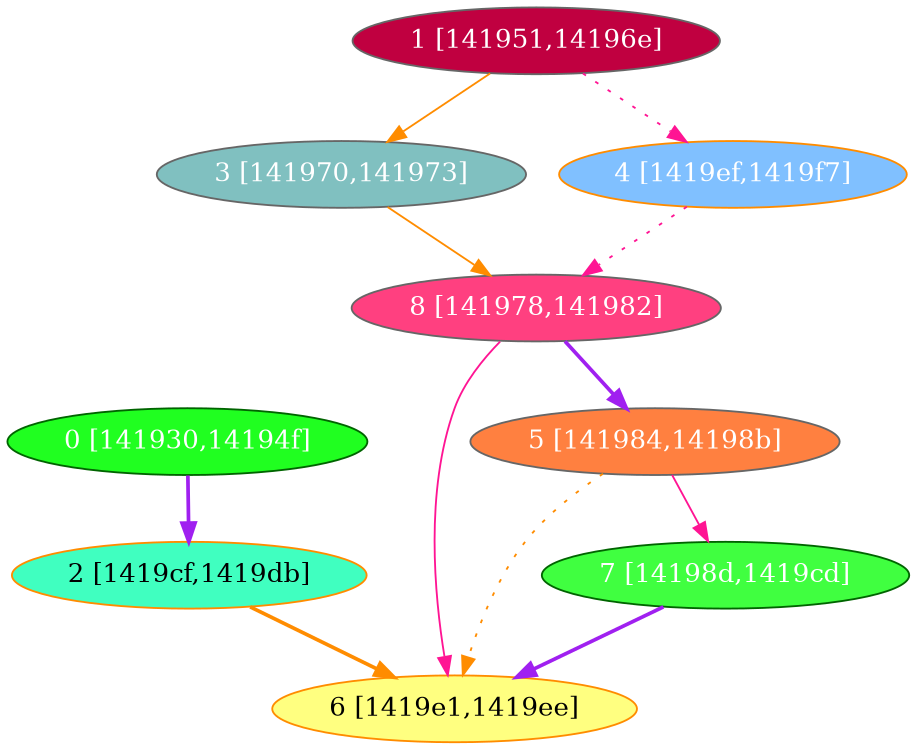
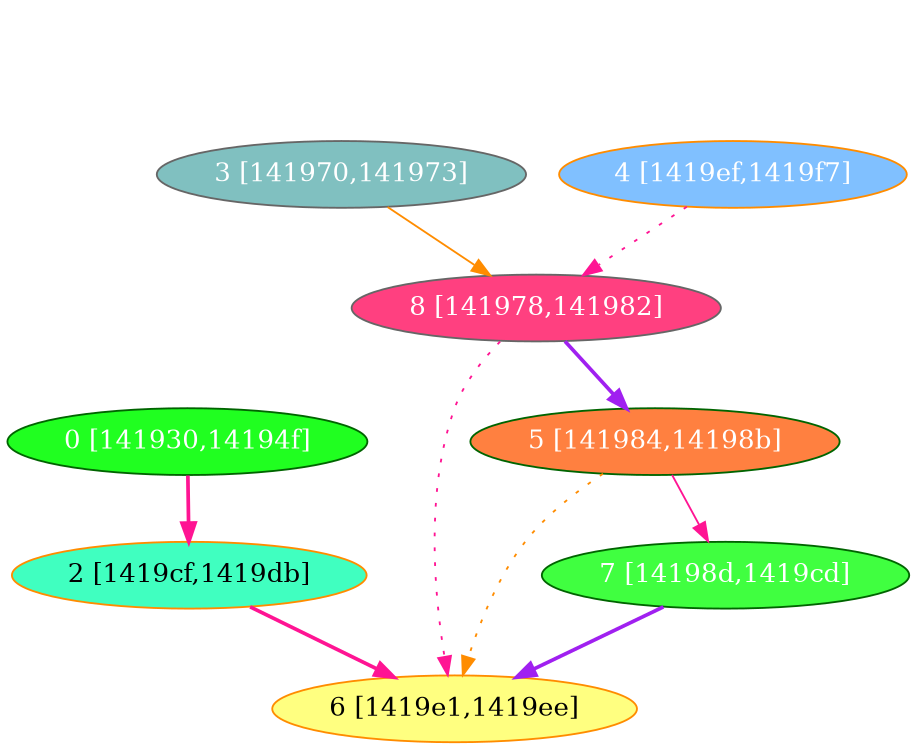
  digraph {
    node [color=darkgreen fontcolor="#ffffff" shape=oval style=filled]
    edge [color=deeppink style=bold]
    n1 [fillcolor="#20FF20" label="0 [141930,14194f]"]
    n2 [color=darkorange fillcolor="#40FFC0" fontcolor="#000000" label="2 [1419cf,1419db]"]
-   n3 [color=gray40 fillcolor="#C00040" label="1 [141951,14196e]"]
    n4 [color=gray40 fillcolor="#80C0C0" label="3 [141970,141973]"]
    n5 [color=darkorange fillcolor="#80C0FF" label="4 [1419ef,1419f7]"]
    n6 [color=darkorange fillcolor="#FFFF80" fontcolor="#000000" label="6 [1419e1,1419ee]"]
    n7 [color=gray40 fillcolor="#FF4080" label="8 [141978,141982]"]
-   n8 [color=gray40 fillcolor="#FF8040" label="5 [141984,14198b]"]
+   n8 [fillcolor="#FF8040" label="5 [141984,14198b]"]
    n9 [fillcolor="#40FF40" label="7 [14198d,1419cd]"]
-   n1 -> n2 [color=purple]
-   n2 -> n6 [color=darkorange]
-   n3 -> n4 [color=darkorange style=solid]
-   n3 -> n5 [style=dotted]
+   n1 -> n2
+   n2 -> n6
    n4 -> n7 [color=darkorange style=solid]
    n5 -> n7 [style=dotted]
-   n7 -> n6 [style=solid]
+   n7 -> n6 [style=dotted]
    n7 -> n8 [color=purple]
    n8 -> n6 [color=darkorange style=dotted]
    n8 -> n9 [style=solid]
    n9 -> n6 [color=purple]
  }
